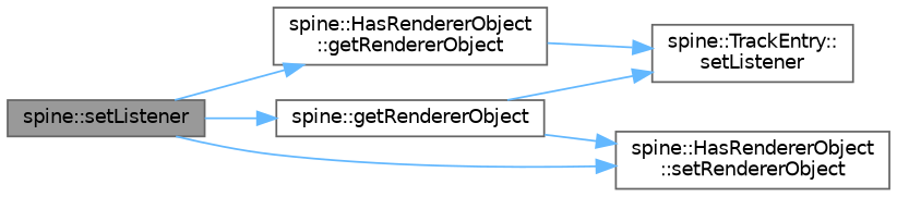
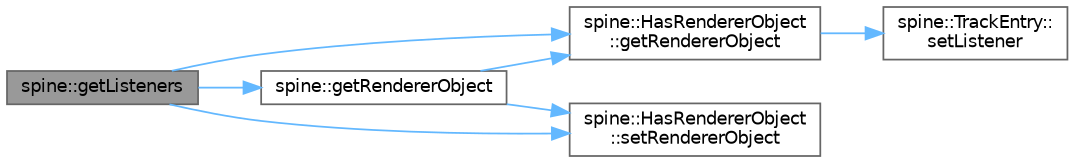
  digraph {
    rankdir=LR
    node [color=grey40 fillcolor=white fontname=Helvetica fontsize=10 shape=box style=filled]
    edge [color=steelblue1 fontname=Helvetica fontsize=10 labelfontname=Helvetica labelfontsize=10 style=solid]
-   n1 [color=gray40 fillcolor=grey60 fontcolor=black height=0.2 label="spine::setListener" width=0.4]
+   n1 [color=gray40 fillcolor=grey60 fontcolor=black height=0.2 label="spine::getListeners" width=0.4]
    n2 [height=0.2 label="spine::HasRendererObject\l::getRendererObject" width=0.4]
    n3 [height=0.2 label="spine::HasRendererObject\l::setRendererObject" width=0.4]
    n4 [height=0.2 label="spine::getRendererObject" width=0.4]
    n5 [height=0.2 label="spine::TrackEntry::\lsetListener" width=0.4]
    n1 -> n2
    n1 -> n3
    n1 -> n4
    n2 -> n5
-   n4 -> n5
+   n4 -> n2
    n4 -> n3
  }
